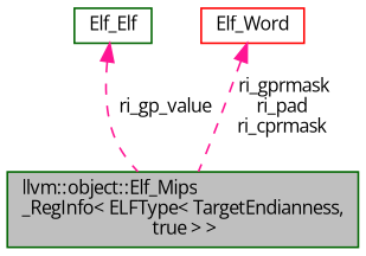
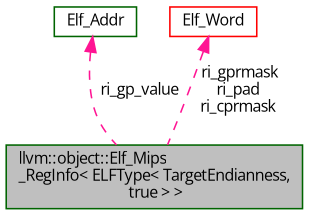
  digraph {
    fontname="Open Sans"
    node [color=darkgreen fontname="Open Sans" fontsize=10 shape=record]
    edge [color=deeppink dir=back fontname="Open Sans" fontsize=10 labelfontname=Helvetica labelfontsize=10 style=dashed]
    n1 [fillcolor=grey75 fontcolor=black height=0.2 label="llvm::object::Elf_Mips\l_RegInfo\< ELFType\< TargetEndianness,\l true \> \>" style=filled width=0.4]
-   n2 [height=0.2 label=Elf_Elf width=0.4]
+   n2 [height=0.2 label=Elf_Addr width=0.4]
    n3 [color=red height=0.2 label=Elf_Word width=0.4]
    n2 -> n1 [label=" ri_gp_value"]
    n3 -> n1 [label=" ri_gprmask\nri_pad\nri_cprmask"]
  }
